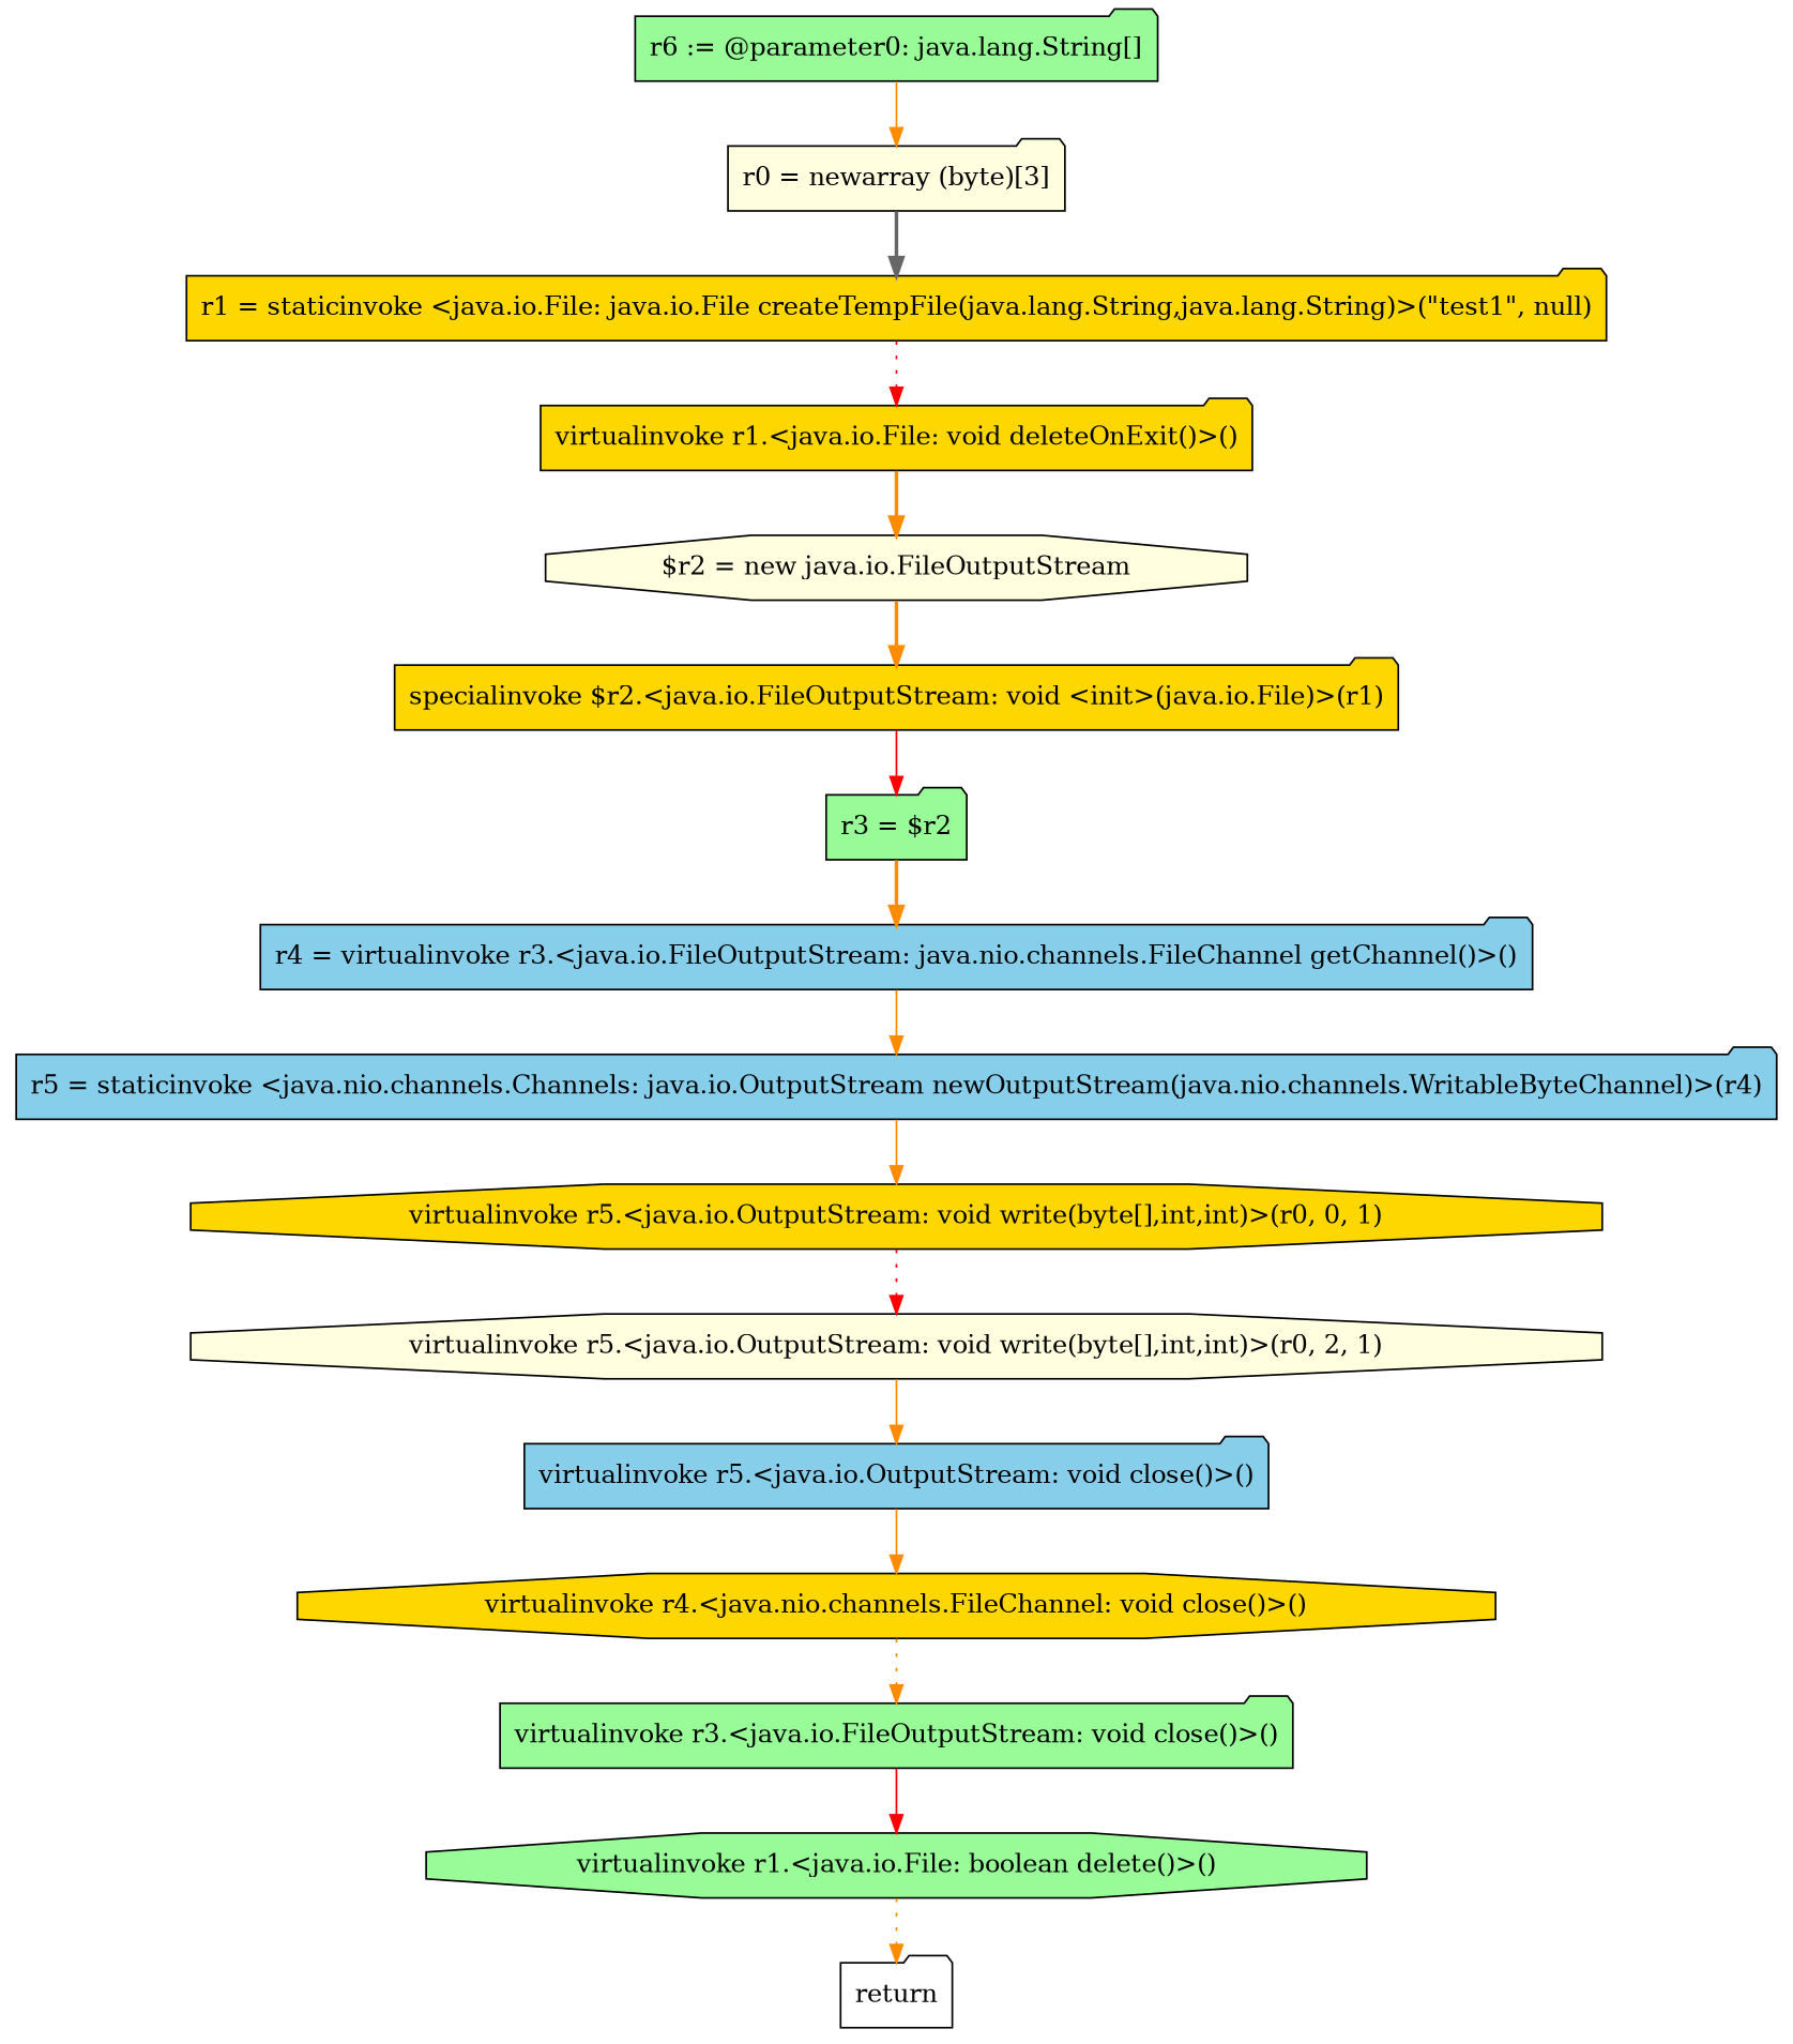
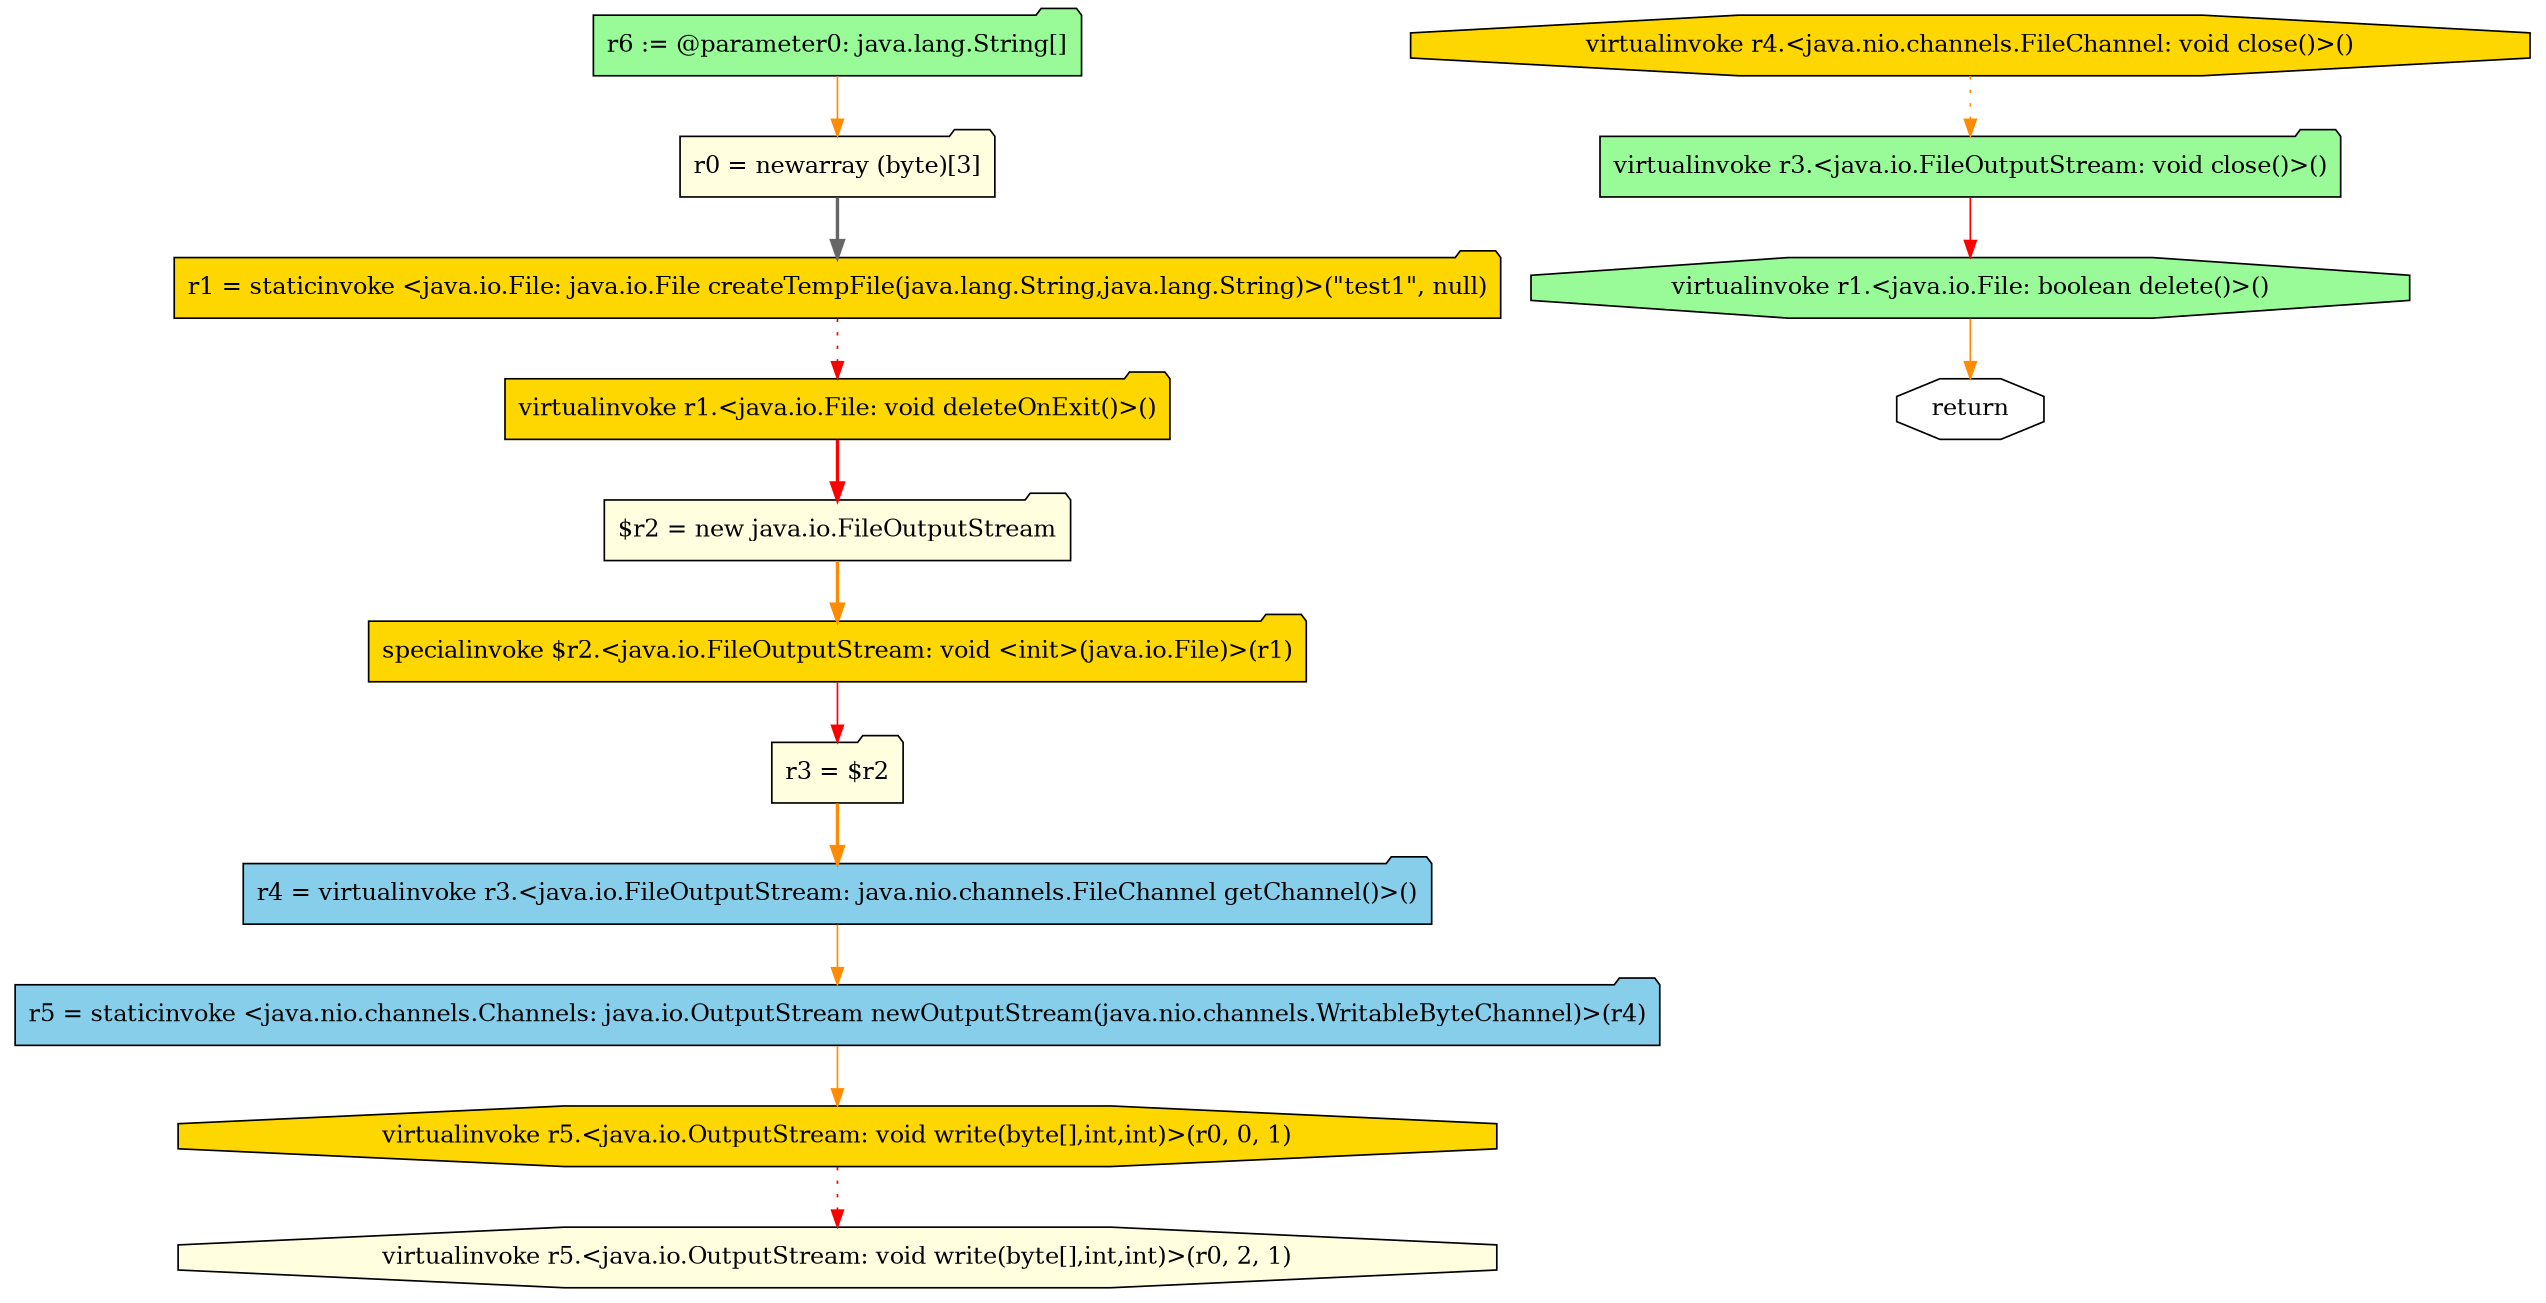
  digraph {
    node [fillcolor=gold shape=folder style=filled]
    edge [color=darkorange style=solid]
    "r6 := @parameter0: java.lang.String[]" [fillcolor=palegreen]
    "r0 = newarray (byte)[3]" [fillcolor=lightyellow]
    "r1 = staticinvoke <java.io.File: java.io.File createTempFile(java.lang.String,java.lang.String)>(\"test1\", null)"
    "virtualinvoke r1.<java.io.File: void deleteOnExit()>()"
-   "$r2 = new java.io.FileOutputStream" [fillcolor=lightyellow shape=octagon]
+   "$r2 = new java.io.FileOutputStream" [fillcolor=lightyellow]
    "specialinvoke $r2.<java.io.FileOutputStream: void <init>(java.io.File)>(r1)"
-   "r3 = $r2" [fillcolor=palegreen]
+   "r3 = $r2" [fillcolor=lightyellow]
    "r4 = virtualinvoke r3.<java.io.FileOutputStream: java.nio.channels.FileChannel getChannel()>()" [fillcolor=skyblue]
    "r5 = staticinvoke <java.nio.channels.Channels: java.io.OutputStream newOutputStream(java.nio.channels.WritableByteChannel)>(r4)" [fillcolor=skyblue]
    "virtualinvoke r5.<java.io.OutputStream: void write(byte[],int,int)>(r0, 0, 1)" [shape=octagon]
    "virtualinvoke r5.<java.io.OutputStream: void write(byte[],int,int)>(r0, 2, 1)" [fillcolor=lightyellow shape=octagon]
-   "virtualinvoke r5.<java.io.OutputStream: void close()>()" [fillcolor=skyblue]
    "virtualinvoke r4.<java.nio.channels.FileChannel: void close()>()" [shape=octagon]
    "virtualinvoke r3.<java.io.FileOutputStream: void close()>()" [fillcolor=palegreen]
    "virtualinvoke r1.<java.io.File: boolean delete()>()" [fillcolor=palegreen shape=octagon]
-   return [fillcolor=white]
+   return [fillcolor=white shape=octagon]
    "r6 := @parameter0: java.lang.String[]" -> "r0 = newarray (byte)[3]"
    "r0 = newarray (byte)[3]" -> "r1 = staticinvoke <java.io.File: java.io.File createTempFile(java.lang.String,java.lang.String)>(\"test1\", null)" [color=gray40 style=bold]
    "r1 = staticinvoke <java.io.File: java.io.File createTempFile(java.lang.String,java.lang.String)>(\"test1\", null)" -> "virtualinvoke r1.<java.io.File: void deleteOnExit()>()" [color=red style=dotted]
-   "virtualinvoke r1.<java.io.File: void deleteOnExit()>()" -> "$r2 = new java.io.FileOutputStream" [style=bold]
+   "virtualinvoke r1.<java.io.File: void deleteOnExit()>()" -> "$r2 = new java.io.FileOutputStream" [color=red style=bold]
    "$r2 = new java.io.FileOutputStream" -> "specialinvoke $r2.<java.io.FileOutputStream: void <init>(java.io.File)>(r1)" [style=bold]
    "specialinvoke $r2.<java.io.FileOutputStream: void <init>(java.io.File)>(r1)" -> "r3 = $r2" [color=red]
    "r3 = $r2" -> "r4 = virtualinvoke r3.<java.io.FileOutputStream: java.nio.channels.FileChannel getChannel()>()" [style=bold]
    "r4 = virtualinvoke r3.<java.io.FileOutputStream: java.nio.channels.FileChannel getChannel()>()" -> "r5 = staticinvoke <java.nio.channels.Channels: java.io.OutputStream newOutputStream(java.nio.channels.WritableByteChannel)>(r4)"
    "r5 = staticinvoke <java.nio.channels.Channels: java.io.OutputStream newOutputStream(java.nio.channels.WritableByteChannel)>(r4)" -> "virtualinvoke r5.<java.io.OutputStream: void write(byte[],int,int)>(r0, 0, 1)"
    "virtualinvoke r5.<java.io.OutputStream: void write(byte[],int,int)>(r0, 0, 1)" -> "virtualinvoke r5.<java.io.OutputStream: void write(byte[],int,int)>(r0, 2, 1)" [color=red style=dotted]
-   "virtualinvoke r5.<java.io.OutputStream: void write(byte[],int,int)>(r0, 2, 1)" -> "virtualinvoke r5.<java.io.OutputStream: void close()>()"
-   "virtualinvoke r5.<java.io.OutputStream: void close()>()" -> "virtualinvoke r4.<java.nio.channels.FileChannel: void close()>()"
    "virtualinvoke r4.<java.nio.channels.FileChannel: void close()>()" -> "virtualinvoke r3.<java.io.FileOutputStream: void close()>()" [style=dotted]
    "virtualinvoke r3.<java.io.FileOutputStream: void close()>()" -> "virtualinvoke r1.<java.io.File: boolean delete()>()" [color=red]
-   "virtualinvoke r1.<java.io.File: boolean delete()>()" -> return [style=dotted]
+   "virtualinvoke r1.<java.io.File: boolean delete()>()" -> return
  }
